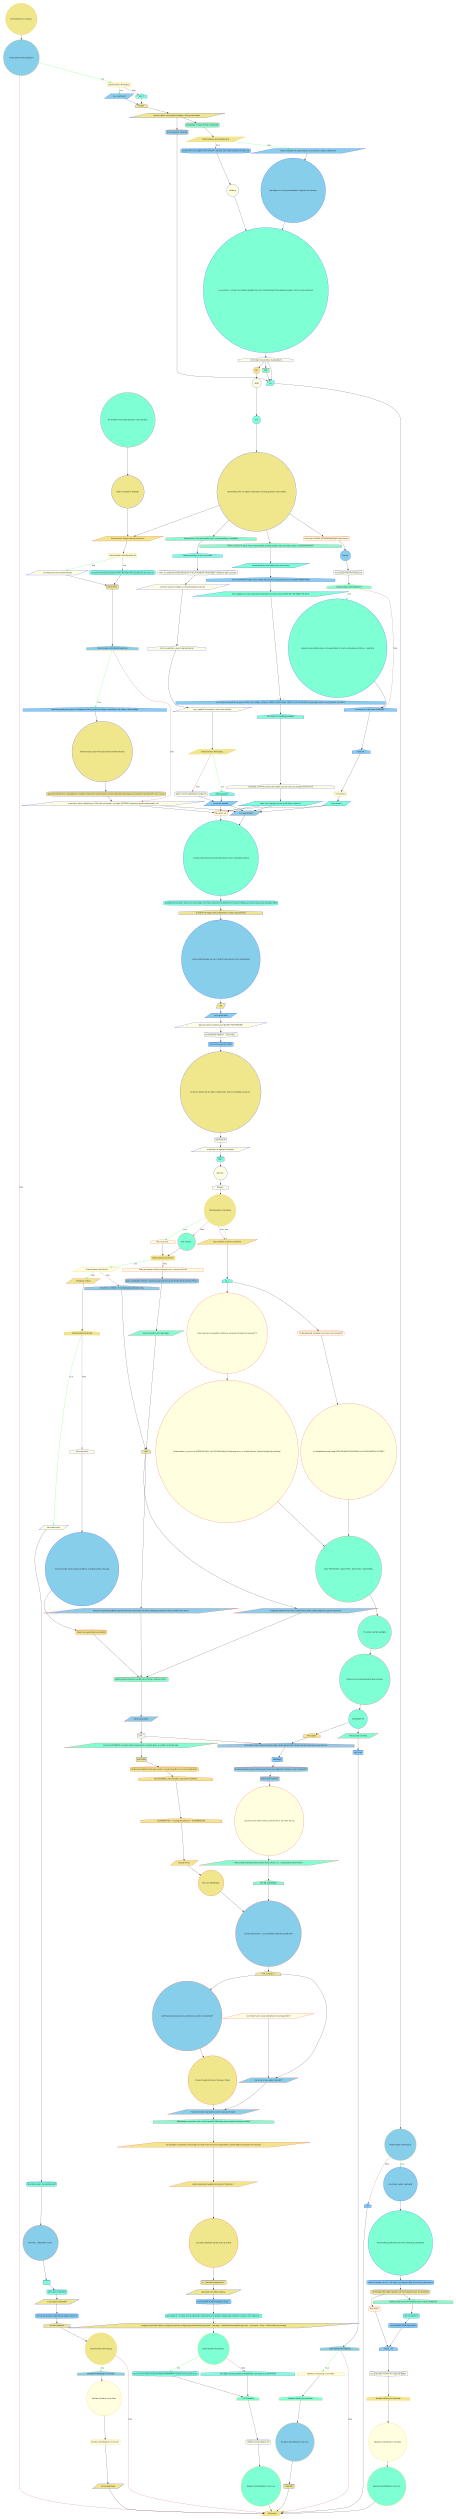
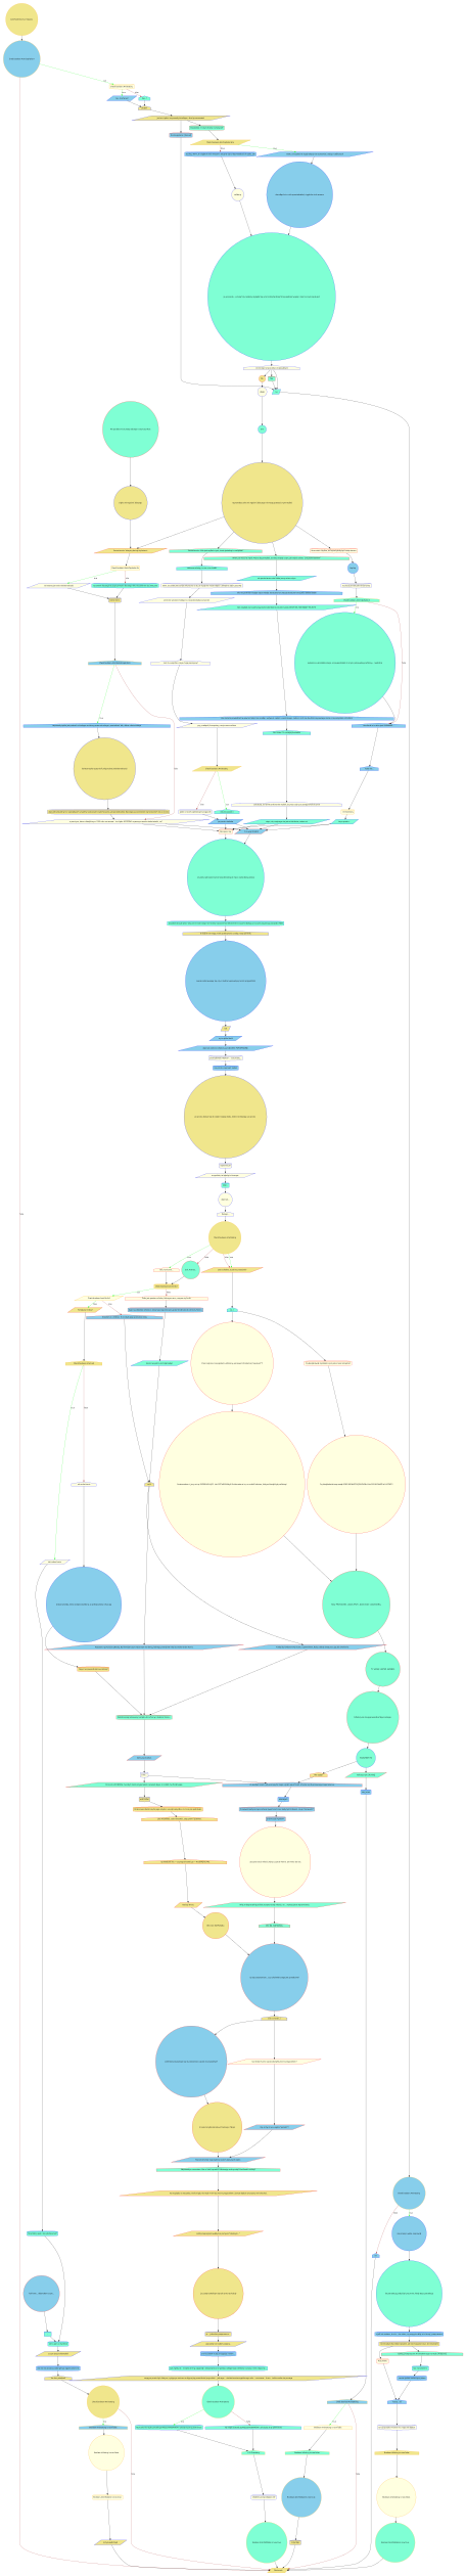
  digraph {
    fontname=Ubuntu
    node [color=blue fillcolor=aquamarine fontname=Ubuntu shape=cylinder style=filled]
    edge [fontname=Ubuntu]
    "AmirRank5Convo1 begins." [color=orange fillcolor=khaki shape=circle]
    n2 [color=orange fillcolor=skyblue label="Check boolean AmirCephalon1" shape=circle]
    n3 [color=orange fillcolor=lightyellow label="Check boolean AmirDating"]
    "Chat ends." [color=orange fillcolor=khaki shape=parallelogram]
    n5 [fillcolor=skyblue label="hej... kochanie?" shape=parallelogram]
    n6 [label="hej...?" shape=house]
    n7 [fillcolor=khaki label="jesteś?" shape=house]
    n8 [fillcolor=khaki label="jest mi ciężko i naprawdę chciałbym z kimś porozmawiać" shape=parallelogram]
    n9 [color=red fillcolor=skyblue label="Nie mogę teraz. [Koniec]"]
    n10 [color=red label="Oczywiście. O czym chcesz rozmawiać?"]
    n11 [label=no shape=parallelogram]
    n12 [color=orange fillcolor=khaki label="Check boolean AmirCephalonEnd" shape=parallelogram]
    n13 [color=orange fillcolor=skyblue label="Check boolean AmirDating" shape=circle]
    n14 [fillcolor=skyblue label="wiem, że kazałeś mi nigdy więcej nie rozmawiać z tobą o cefalonach" shape=parallelogram]
    n15 [fillcolor=skyblue label="słuchaj, wiem, że ciągle do nich wracam i zaczyna cię to doprowadzać do szału, ale"]
    n16 [fillcolor=skyblue label="nie proszę o wiele, naprawdę" shape=circle]
    n17 [fillcolor=skyblue label=ok shape=house]
    n18 [fillcolor=skyblue label="ale odkąd mi o nich opowiedziałeś, ciągle do nich wracam" shape=circle]
    n19 [fillcolor=lightyellow label=cefalony shape=circle]
    n20 [label="ale potrzebuję, żebyś był przy mnie, kiedy tego potrzebuję" shape=circle]
    n21 [label="ja po prostu... proszę? czy możemy zagłębić się w to trochę bardziej? chcę wiedzieć więcej i mieć na czym się skupić" shape=circle]
    n22 [fillcolor=skyblue label="a jeśli nie możesz, to nie... nie wiem, czy mogę to dalej w to brnąć, przepraszam"]
    n23 [fillcolor=lightyellow label="coś innego niż pszczoły w mojej głowie" shape=house]
    n24 [fillcolor=khaki label="nie chcę być dla ciebie ciężarem, ale nie mogę też czuć, że nim jestem"]
    n25 [color=red label="Nie."]
    n26 [color=red fillcolor=khaki label="Ok." shape=circle]
    n27 [color=red fillcolor=lightyellow label="Rozumiem."]
    n28 [color=red label="Czekaj, przepraszam. Nie miałem tego na myśli. [Przeproś]" shape=house]
    n29 [fillcolor=lightyellow label="dzięki" shape=circle]
    n30 [color=red label="Nie podoba mi się twoja obsesja na tym punkcie." shape=circle]
    n31 [fillcolor=khaki label="ciężko mi wyjaśnić dlaczego" shape=circle]
    n32 [fillcolor=skyblue label="muszę... iść" shape=house]
    n33 [label="nie, rozumiem to"]
    n34 [label=serio shape=circle]
    n35 [color=red fillcolor=khaki label="Rozumiem to. Wszyscy boimy się śmierci." shape=parallelogram]
    n36 [fillcolor=lightyellow label="no cóż przykro mi że to nic z tego nie będzie"]
    n37 [fillcolor=skyblue label="czasem jestem natarczywy wiem"]
    n38 [fillcolor=khaki label="naprawdę trudno mi wyjaśnić dlaczego nie mogę przestać o tym myśleć" shape=circle]
    n39 [color=orange fillcolor=lightyellow label="Check boolean AmirCephalon3b"]
    n40 [color=orange fillcolor=khaki label="Boolean IsDating is now false." shape=house]
    n41 [color=red label="Rozumiem to. Miło jest myśleć o tym, że nie jesteśmy tu uwięzieni." shape=house]
    n42 [color=red label="Wiem, co masz na myśli. Można by pomyśleć, że wiesz więcej o tym, jak radzić sobie z \"programowaniem\"" shape=house]
    n43 [color=red fillcolor=lightyellow label="Rozumiem. Myślisz, że fajnie byłoby być komputerem."]
    n44 [fillcolor=lightyellow label="nie interesuje mnie nieśmiertelność" shape=parallelogram]
    n45 [label="rozumiem dlaczego to głupi pomysł i dlaczego nikt nie powinien żyć wiecznie"]
    n46 [color=orange fillcolor=lightyellow label="Boolean AmirDating is now false." shape=circle]
    n47 [label="szczerze mówiąc, to nie o to chodzi" shape=house]
    n48 [label="nie powinienem mieć takiej mocy wiem o tym" shape=parallelogram]
    n49 [fillcolor=skyblue label="bip bip" shape=circle]
    n50 [fillcolor=khaki label="nie to nie to"]
    n51 [color=orange label="Boolean AmirNoDate is now true." shape=circle]
    n52 [fillcolor=lightyellow label="wiem, że Lettie jest bardzo wkurzona na to, że nigdy nie może odejść i utknęła w pętli czasowej"]
    n53 [fillcolor=skyblue label="nikt nie powinien wydaje się że władza absolutna korumpuje absolutnie wszystko bleble bleble" shape=house]
    n54 [fillcolor=lightyellow label="to znaczy trochę ale nie do końca"]
    n55 [color=orange fillcolor=skyblue label="Check boolean AmirBackstoryEntrati" shape=house]
    n56 [fillcolor=lightyellow label="ale mnie szczerze mówiąc to nie przeszkadza za bardzo" shape=parallelogram]
    n57 [label="bez względu na to jak kuszące jest twierdzenie, że jest inaczej OOCH NIE, NIE BĘDĘ TYM ZŁYM" shape=parallelogram]
    n58 [color=orange label="Check boolean AmirCephalon4" shape=house]
    n59 [fillcolor=skyblue label="naprawdę ciężko jest patrzeć na bałagan zrobiony przez entratiego i powiedzieć: tak, dobra robota kolego" shape=house]
    n60 [fillcolor=lightyellow label="a poza tym, skoro utknęliśmy w 1999 roku na zawsze... to chyba JESTEŚMY w pewnym sensie nieśmiertelni, co?" shape=parallelogram]
    n61 [fillcolor=lightyellow label="mam tu wszystko, czego mogę zapragnąć" shape=house]
    n62 [fillcolor=skyblue label="kto może to powiedzieć na pewno? spójrz na rusałkę i vodyanoi. spójrz na entratiego. żadne z nich nie obudziło się pewnego ranka i nie pomyślało: W SUMIE" shape=house]
    n63 [label="zwłaszcza w kontekście tego, co powiedziałeś mi o tym, jak powstają cefalony... niedobrze" shape=circle]
    n64 [fillcolor=skyblue label="nie chodzi o to że to jest ZABAWNE..." shape=house]
    n65 [fillcolor=khaki label="świetne wykorzystanie funkcjonalnej nieśmiertelności" shape=circle]
    n66 [color=red fillcolor=lightyellow label="Nie spiesz się."]
    n67 [color=red fillcolor=skyblue label="O co więc chodzi?" shape=parallelogram]
    n68 [fillcolor=lightyellow label="gry, przekąski, komputery, moja nowa rodzina" shape=parallelogram]
    n69 [label="OD TERAZ TO JA BĘDĘ DUPKIEM" shape=house]
    n70 [fillcolor=skyblue label="wcale nie..." shape=house]
    n71 [fillcolor=khaki label="więc jeśli jest jednym z największych umysłów naukowych wszechczasów, jak powiedziałeś, dlaczego ja powinienem żyć wiecznie? nie, to nie to"]
    n72 [label="czy wiesz jak to jest żyć ze świadomością że masz uszkodzoną głowę" shape=circle]
    n73 [color=orange fillcolor=khaki label="Check boolean AmirDating" shape=parallelogram]
    n74 [fillcolor=lightyellow label="założę się, że nawet orokinowie myśleli, że przez cały czas postępowali słusznie" shape=house]
    n75 [color=orange fillcolor=lightyellow label="+5 Chemistry"]
    n76 [label="świadomością że jest z tobą coś nie tak czego nie możesz naprawić bez leków które czasami działają a czasami pogarszają wszystko INNE"]
    n77 [label="mój misiaczek :}" shape=house]
    n78 [fillcolor=lightyellow label="jeden z moich najbliższych przyjaciół"]
    n79 [label="więc, nie, moje ego nie jest aż tak duże, uwierz mi" shape=parallelogram]
    n80 [label="to po prostu..." shape=parallelogram]
    n81 [fillcolor=khaki label="że ludzie nie mogą znieść przebywania z tobą z tego powodu" shape=house]
    n82 [fillcolor=skyblue label="po prostu sielanka" shape=parallelogram]
    n83 [fillcolor=skyblue label="zawsze zastanawiając się, czy ci ludzie naprawdę są moimi przyjaciółmi" shape=circle]
    n84 [fillcolor=khaki label=lub shape=parallelogram]
    n85 [fillcolor=skyblue label="czy to tylko litość" shape=parallelogram]
-   n86 [fillcolor=lightyellow label="więc tak wiem że cefalony są CAŁKIEM. POPIEPRZONE." shape=parallelogram]
+   n86 [fillcolor=skyblue label="więc tak wiem że cefalony są CAŁKIEM. POPIEPRZONE." shape=parallelogram]
    n87 [fillcolor=lightyellow label="ale możliwość wejścia i... i po prostu..."]
    n88 [fillcolor=skyblue label="i po prostu naprawić siebie?"]
    n89 [fillcolor=khaki label="po prostu dostać się do części mojego kodu, które nie działają i po prostu" shape=circle]
    n90 [fillcolor=lightyellow label="naprawić je?"]
    n91 [fillcolor=lightyellow label="oczywiście, że byłoby to kuszące.." shape=parallelogram]
    n92 [label="więc..."]
    n93 [fillcolor=lightyellow label="więc tak..." shape=circle]
    n94 [fillcolor=lightyellow label="dlatego..." shape=house]
    n95 [color=orange fillcolor=khaki label="Check boolean AmirDating" shape=circle]
    n96 [color=red fillcolor=lightyellow label="Och, kochanie..." shape=house]
    n97 [color=red fillcolor=khaki label="Jasna cholera, ty tak na poważnie?" shape=parallelogram]
    n98 [color=red label="Och, Amirze..." shape=circle]
    n99 [color=orange fillcolor=khaki label="Check boolean AmirOrdis1"]
    n100 [label="co...?" shape=house]
    n101 [color=orange fillcolor=lightyellow label="Check boolean AmirOrdis2" shape=parallelogram]
    n102 [color=red fillcolor=lightyellow label="Ordis jest pewien cefalon, którego znam, nazywa się Ordis." shape=house]
    n103 [color=red fillcolor=lightyellow label="Przez cały ten czas pytałeś o cefalony, ponieważ chciałeś się \"naprawić\"?!" shape=circle]
    n104 [color=red fillcolor=lightyellow label="Czy kiedykolwiek myślałeś o tym, jakie masz szczęście?"]
    n105 [color=red fillcolor=khaki label="Pamiętasz Ordisa?" shape=parallelogram]
    n106 [color=red fillcolor=skyblue label="Mówiłem ci o Ordisie. To nie było jego pierwotne imię." shape=house]
    n107 [color=red fillcolor=skyblue label="Żyje na pokładzie orbitera i został zaprogramowany przez Orokinów do ochrony Tenno."]
    n108 [color=red fillcolor=lightyellow label="Powtarzałem ci, jacy oni są PRZERAŻAJĄCY. Jak POTWORNI byli Orokinowie za to, co zrobili ludziom, którymi kiedyś były cefalony!" shape=circle]
    n109 [color=red fillcolor=lightyellow label="Czy kiedykolwiek naprawdę ROZEJRZAŁEŚ SIĘ DOOKOŁA lub SPOJRZAŁEŚ W LUSTRO?!" shape=circle]
    n110 [color=orange fillcolor=khaki label="Check boolean AmirLied" shape=house]
    n111 [fillcolor=khaki label="och?" shape=house]
-   n112 [color=red label="Ale to nie jest to, kim był kiedyś." shape=parallelogram]
+   n112 [label="Ale to nie jest to, kim był kiedyś." shape=parallelogram]
    n113 [color=red label="Masz PRZYJACIÓŁ. Jesteś ŻYWY. Jesteś CAŁY. Jesteś SOBĄ." shape=circle]
    n114 [fillcolor=lightyellow label="tak ordan karris" shape=parallelogram]
    n115 [fillcolor=lightyellow label="tak ordan karris" shape=house]
    n116 [color=red fillcolor=skyblue label="Nazywano go Kościaną Bestią. Był krwiożerczym masowym mordercą, którego prawdziwe imię brzmiało Ordan Karris." shape=parallelogram]
    n117 [color=red fillcolor=skyblue label="Kiedyś był Ordanem Karrisem, najemnikiem, który zdobył sławę pracując dla Orokinów." shape=parallelogram]
    n118 [color=red label="TY. WCIĄŻ. JESTEŚ. AMIREM." shape=circle]
    n119 [label="facet który spał z żoną ballasa tak?"]
    n120 [fillcolor=skyblue label="kościana bestia, która została zeszklona za próbę zabicia ich grupy" shape=circle]
    n121 [color=red label="Został zaprogramowany nie tylko do ochrony i służenia Tenno..."]
    n122 [color=red label="Cefalony nie mogą powiedzieć tego samego." shape=circle]
    n123 [color=red fillcolor=skyblue label="Tak hmm... Skłamałem o tym..." shape=circle]
    n124 [color=red fillcolor=khaki label="Czego nie powiedziałem wcześniej?"]
    n125 [color=red fillcolor=skyblue label="Ale by nas kochać." shape=parallelogram]
    n126 [label="ROZUMIEM TO" shape=circle]
    n127 [label="..."]
    n128 [fillcolor=lightyellow label="o nie..."]
    n129 [color=red label="Kończę z tym. [Koniec]" shape=parallelogram]
    n130 [color=red fillcolor=khaki label="Nie sądzę!" shape=house]
    n131 [label="och super, to świetnie"]
    n132 [color=red label="On nie ma WYBORU, musi być moim przyjacielem z powodu tego, co zrobili mu Orokinowie." shape=parallelogram]
    n133 [color=red fillcolor=skyblue label="Za każdym razem, gdy wracają do niego urywki wspomnień, zmusza się do ponownego zapomnienia." shape=house]
    n134 [fillcolor=skyblue label="tak, ja też"]
    n135 [fillcolor=khaki label="o czym jeszcze kłamałeś?" shape=parallelogram]
    n136 [fillcolor=khaki label="och na Sol"]
    n137 [fillcolor=skyblue label="dlaczego?!"]
    n138 [color=orange fillcolor=skyblue label="Check boolean AmirDating" shape=house]
    n139 [fillcolor=skyblue label="nie nie nie zawracaj sobie głowy wyjaśnianiem mi"]
    n140 [color=red fillcolor=khaki label="Orokinowie dostali się do jego umysłu i usunęli wszystko, co im się nie podobało."]
    n141 [color=red fillcolor=skyblue label="Ponieważ kiedy zaczyna sobie przypominać czas, kiedy był Ordanem, czuje *nienawiść*"]
    n142 [color=orange fillcolor=lightyellow label="Boolean AmirDating is now false." shape=house]
    n143 [fillcolor=khaki label="nie chcę wiedzieć" shape=house]
    n144 [color=red fillcolor=khaki label="Cała wściekłość, cała nienawiść, cały gniew i przemoc." shape=house]
    n145 [color=red fillcolor=skyblue label="Znów czuje *gniew*."]
    n146 [color=orange label="Boolean IsDating is now false." shape=house]
    n147 [color=orange fillcolor=khaki label="Check boolean AmirDating" shape=circle]
    n148 [color=red fillcolor=khaki label="I powiedzieli mu — zaprogramowali go — ROZKAZALI MU." shape=house]
    n149 [color=red fillcolor=lightyellow label="I zaczyna tracić miłość, którą czuje do Tenno. Do mnie. Do nas." shape=circle]
    n150 [color=orange fillcolor=skyblue label="Boolean AmirNoDate is now true." shape=circle]
    n151 [color=orange fillcolor=skyblue label="Boolean AmirDating is now false." shape=house]
    n152 [color=red fillcolor=khaki label="Kochaj Tenno." shape=parallelogram]
    n153 [color=red label="Więc w desperackiej próbie utrzymania tej miłości, on... wymazuje te wspomnienia." shape=parallelogram]
    n154 [fillcolor=khaki label="to był błąd"]
    n155 [color=orange fillcolor=lightyellow label="Boolean IsDating is now false." shape=circle]
    n156 [color=red fillcolor=khaki label="ONI. GO. NAPRAWILI." shape=circle]
    n157 [color=red label="ON. SIĘ. NAPRAWIA." shape=house]
    n158 [color=orange fillcolor=lightyellow label="Boolean AmirNoDate is now true."]
    n159 [color=red fillcolor=skyblue label="I ja się zastanawiam... czy cokolwiek z tego jest prawdziwe?" shape=circle]
    n160 [fillcolor=khaki label="to był wielki błąd" shape=parallelogram]
    n161 [fillcolor=khaki label="o co ci chodzi...?" shape=house]
    n162 [color=red fillcolor=lightyellow label="Czy Ordan Karris naprawdę byłby moim przyjacielem?" shape=parallelogram]
    n163 [color=red fillcolor=skyblue label="Jeśli ktoś programuje się, by cię kochać, czy jest to prawdziwe?" shape=circle]
    n164 [color=red fillcolor=skyblue label="Czy on by mnie w ogóle *polubił*?" shape=parallelogram]
    n165 [color=red fillcolor=khaki label="A może to tylko kłamstwo? Fantazja i fikcja?" shape=circle]
    n166 [color=red fillcolor=skyblue label="Rozumiem chęć naprawienia swoich zepsutych części." shape=parallelogram]
    n167 [color=red label="Naprawdę to rozumiem. Ale w *taki* sposób? Odbierając wolną wolę? Możliwość zmiany?" shape=house]
    n168 [color=red fillcolor=khaki label="Bez względu na wszystko, Ordis nigdy nie może *nie* być moim przyjacielem. Zawsze będzie zmuszony mnie kochać." shape=parallelogram]
    n169 [color=red fillcolor=khaki label="Jeśli przeprogramowałbyś się na bycie \"idealnym...\"" shape=parallelogram]
    n170 [color=red fillcolor=khaki label="Czy zastanawiałbym się tak samo nad tobą?" shape=circle]
    n171 [fillcolor=khaki label="ja... ja bardzo przepraszam..."]
    n172 [fillcolor=khaki label="naprawdę nie miałem pojęcia..." shape=parallelogram]
    n173 [fillcolor=skyblue label="a teraz jestem tutaj pociągając nosem..."]
    n174 [label="tak, myślę, że... nie jest ze mną najgorzej i zostawię teraz w spokoju całego tego cefalona i sprawy z nim związane..."]
    n175 [fillcolor=khaki label="mogę po prostu być dobrym, irytującym amirem w dającej się przewidzieć przyszłości... jednego... nieskończenie zapętlonego roku... na zawsze... hmm... tak to wcale nie pomaga" shape=parallelogram]
    n176 [color=orange label="Check boolean AmirDating" shape=circle]
    n177 [label="hej kochanie nagle potrzebuję WĘGLOWODANÓW i założę się że ty pewnie też"]
    n178 [label="hej nagle potrzebuję WĘGLOWODANÓW i założę się że ty pewnie też" shape=house]
    n179 [color=orange label="+15 Chemistry" shape=house]
    n180 [fillcolor=lightyellow label="chodźmy coś przekąsić, ok?"]
    n181 [color=orange label="Boolean AmirWillDate is now true." shape=circle]
    "AmirRank5Convo1 begins." -> n2
    n2 -> n3 [color=green label=true]
    n2 -> "Chat ends." [color=brown label=false]
    n3 -> n5 [color=green label=true]
    n3 -> n6 [color=brown label=false]
    n5 -> n7
    n6 -> n7
    n7 -> n8
    n8 -> n9
    n8 -> n10
    n9 -> n11
    n10 -> n12
    n11 -> n13
    n12 -> n14 [color=green label=true]
    n12 -> n15 [color=brown label=false]
    n13 -> n16 [color=green label=true]
    n13 -> n17 [color=brown label=false]
    n14 -> n18
    n15 -> n19
    n16 -> n20
    n17 -> "Chat ends."
    n18 -> n21
    n19 -> n21
    n20 -> n22
    n21 -> n23
    n22 -> n24
    n23 -> n11
    n23 -> n25
    n23 -> n26
    n24 -> n27
    n24 -> n28
    n25 -> n11
    n26 -> n29
    n27 -> n32
    n28 -> n33
    n29 -> n34
    n30 -> n31
    n31 -> n35
    n32 -> n36
    n33 -> n37
    n34 -> n38
    n35 -> n39
    n36 -> n40
    n37 -> n32
    n38 -> n35
    n38 -> n41
    n38 -> n42
    n38 -> n43
    n39 -> n44 [color=green label=true]
    n39 -> n45 [color=brown label=false]
    n40 -> n46
    n41 -> n47
    n42 -> n48
    n43 -> n49
    n44 -> n50
    n45 -> n50
    n46 -> n51
    n47 -> n52
    n48 -> n53
    n49 -> n54
    n50 -> n55
    n51 -> "Chat ends."
    n52 -> n56
    n53 -> n57
    n54 -> n58
    n55 -> n59 [color=green label=true]
    n55 -> n60 [color=brown label=false]
    n56 -> n61
    n57 -> n62
    n58 -> n63 [color=green label=true]
    n58 -> n64 [color=brown label=false]
    n59 -> n65
    n60 -> n66
    n60 -> n67
    n61 -> n68
    n62 -> n69
    n63 -> n64
    n64 -> n70
    n65 -> n71
    n66 -> n72
    n67 -> n72
    n68 -> n73
    n69 -> n74
    n70 -> n75
    n71 -> n60
    n72 -> n76
    n73 -> n77 [color=green label=true]
    n73 -> n78 [color=brown label=false]
    n74 -> n79
    n75 -> n80
    n76 -> n81
    n77 -> n82
    n78 -> n82
    n79 -> n66
    n79 -> n67
    n80 -> n66
    n80 -> n67
    n81 -> n83
    n82 -> n66
    n82 -> n67
    n83 -> n84
    n84 -> n85
    n85 -> n86
    n86 -> n87
    n87 -> n88
    n88 -> n89
    n89 -> n90
    n90 -> n91
    n91 -> n92
    n92 -> n93
    n93 -> n94
    n94 -> n95
    n95 -> n96 [color=green label=true]
    n95 -> n97 [color=green label=true]
    n95 -> n97 [color=brown label=false]
    n95 -> n98 [color=brown label=false]
    n96 -> n99
    n97 -> n100
    n98 -> n99
    n99 -> n101 [color=green label=true]
    n99 -> n102 [color=brown label=false]
    n100 -> n103
    n100 -> n104
    n101 -> n105 [color=green label=false]
    n101 -> n106 [color=brown label=false]
    n102 -> n107
    n103 -> n108
    n104 -> n109
    n105 -> n110
    n106 -> n111
    n107 -> n112
    n108 -> n113
    n109 -> n113
    n110 -> n114 [color=green label=true]
    n110 -> n115 [color=brown label=false]
    n111 -> n116
    n111 -> n117
    n112 -> n111
    n113 -> n118
    n114 -> n119
    n115 -> n120
    n116 -> n121
    n117 -> n121
    n118 -> n122
-   n119 -> n123
+   n119 -> n131
    n120 -> n124
    n121 -> n125
    n122 -> n126
    n123 -> n127
    n124 -> n121
    n125 -> n128
    n126 -> n129
    n126 -> n130
    n127 -> n131
    n128 -> n132
    n128 -> n133
    n129 -> n134
    n130 -> n133
    n131 -> n135
    n132 -> n136
    n133 -> n137
    n134 -> n138
    n135 -> n139
    n136 -> n140
    n137 -> n141
    n138 -> "Chat ends." [color=brown label=false]
    n138 -> n142 [color=green label=true]
    n139 -> n143
    n140 -> n144
    n141 -> n145
    n142 -> n146
    n143 -> n147
    n144 -> n148
    n145 -> n149
    n146 -> n150
    n147 -> "Chat ends." [color=brown label=false]
    n147 -> n151 [color=green label=true]
    n148 -> n152
    n149 -> n153
    n150 -> n154
    n151 -> n155
    n152 -> n156
    n153 -> n157
    n154 -> "Chat ends."
    n155 -> n158
    n156 -> n159
    n157 -> n159
    n158 -> n160
    n159 -> n161
    n160 -> "Chat ends."
-   n161 -> n164
+   n161 -> n162
    n161 -> n163
    n162 -> n164
    n163 -> n165
    n164 -> n166
    n165 -> n166
    n166 -> n167
    n167 -> n168
    n168 -> n169
    n169 -> n170
    n170 -> n171
    n171 -> n172
    n172 -> n173
    n173 -> n174
    n174 -> n175
    n175 -> n176
    n176 -> n177 [color=green label=true]
    n176 -> n178 [color=brown label=false]
    n177 -> n179
    n178 -> n179
    n179 -> n180
    n180 -> n181
    n181 -> "Chat ends."
  }
